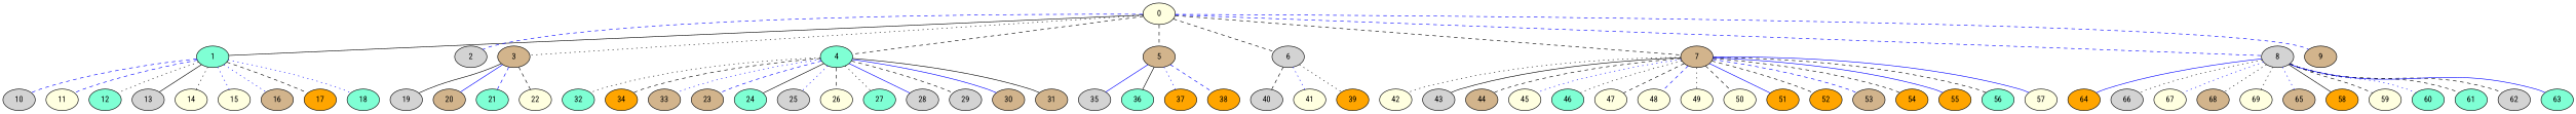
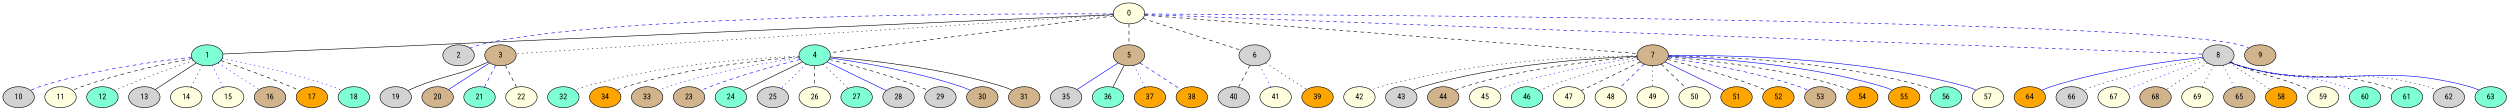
  graph {
    fontname="Roboto Condensed"
    node [fillcolor=lightyellow fontname="Roboto Condensed" style=filled]
    edge [color=black fontname="Roboto Condensed" style=dashed]
    1 [fillcolor=aquamarine]
    0
    2 [fillcolor=lightgrey]
    3 [fillcolor=tan]
    4 [fillcolor=aquamarine]
    5 [fillcolor=tan]
    6 [fillcolor=lightgrey]
    7 [fillcolor=tan]
    8 [fillcolor=lightgrey]
    9 [fillcolor=tan]
    10 [fillcolor=lightgrey]
    11
    12 [fillcolor=aquamarine]
    13 [fillcolor=lightgrey]
    14
    15
    16 [fillcolor=tan]
    17 [fillcolor=orange]
    18 [fillcolor=aquamarine]
    19 [fillcolor=lightgrey]
    20 [fillcolor=tan]
    21 [fillcolor=aquamarine]
    22
    32 [fillcolor=aquamarine]
    34 [fillcolor=orange]
    33 [fillcolor=tan]
    23 [fillcolor=tan]
    24 [fillcolor=aquamarine]
    25 [fillcolor=lightgrey]
    26
    27 [fillcolor=aquamarine]
    28 [fillcolor=lightgrey]
    29 [fillcolor=lightgrey]
    30 [fillcolor=tan]
    31 [fillcolor=tan]
    35 [fillcolor=lightgrey]
    36 [fillcolor=aquamarine]
    37 [fillcolor=orange]
    38 [fillcolor=orange]
    40 [fillcolor=lightgrey]
    41
    39 [fillcolor=orange]
    42
    43 [fillcolor=lightgrey]
    44 [fillcolor=tan]
    45
    46 [fillcolor=aquamarine]
    47
    48
    49
    50
    51 [fillcolor=orange]
    52 [fillcolor=orange]
    53 [fillcolor=tan]
    54 [fillcolor=orange]
    55 [fillcolor=orange]
    56 [fillcolor=aquamarine]
    57
    64 [fillcolor=orange]
    66 [fillcolor=lightgrey]
    67
    68 [fillcolor=tan]
    69
    65 [fillcolor=tan]
    58 [fillcolor=orange]
    59
    60 [fillcolor=aquamarine]
    61 [fillcolor=aquamarine]
    62 [fillcolor=lightgrey]
    63 [fillcolor=aquamarine]
    1 -- 10 [color=blue]
-   1 -- 11 [color=blue]
+   1 -- 11
    1 -- 12 [style=dotted]
    1 -- 13 [style=solid]
    1 -- 14 [style=dotted]
    1 -- 15 [color=blue style=dotted]
    1 -- 16 [color=blue style=dotted]
    1 -- 17
    1 -- 18 [color=blue style=dotted]
    0 -- 1 [style=solid]
    0 -- 2 [color=blue]
    0 -- 3 [style=dotted]
    0 -- 4
    0 -- 5
    0 -- 6
    0 -- 7
    0 -- 8 [color=blue]
    0 -- 9 [color=blue]
    3 -- 19 [style=solid]
    3 -- 20 [color=blue style=solid]
    3 -- 21 [color=blue]
    3 -- 22
    4 -- 32 [style=dotted]
    4 -- 34
    4 -- 33 [color=blue style=dotted]
    4 -- 23 [color=blue]
    4 -- 24 [style=solid]
    4 -- 25 [color=blue style=dotted]
    4 -- 26
    4 -- 27 [style=dotted]
    4 -- 28 [color=blue style=solid]
    4 -- 29
    4 -- 30 [color=blue style=solid]
    4 -- 31 [style=solid]
    5 -- 35 [color=blue style=solid]
    5 -- 36 [style=solid]
    5 -- 37 [color=blue style=dotted]
    5 -- 38 [color=blue]
    6 -- 40
    6 -- 41 [color=blue style=dotted]
    6 -- 39 [style=dotted]
    7 -- 42 [style=dotted]
    7 -- 43 [style=solid]
    7 -- 44
    7 -- 45 [color=blue style=dotted]
    7 -- 46 [style=dotted]
    7 -- 47
    7 -- 48 [color=blue]
    7 -- 49 [style=dotted]
    7 -- 50
    7 -- 51 [color=blue style=solid]
    7 -- 52
    7 -- 53 [color=blue]
    7 -- 54
    7 -- 55 [color=blue style=solid]
    7 -- 56
    7 -- 57 [color=blue style=solid]
    8 -- 64 [color=blue style=solid]
    8 -- 66 [style=dotted]
    8 -- 67 [color=blue style=dotted]
    8 -- 68 [style=dotted]
    8 -- 69 [style=dotted]
    8 -- 65 [color=blue style=dotted]
-   8 -- 58 [style=solid]
+   8 -- 58 [style=dotted]
    8 -- 59
    8 -- 60 [color=blue style=dotted]
    8 -- 61
-   8 -- 62
+   8 -- 62 [style=dotted]
    8 -- 63 [color=blue style=solid]
  }
